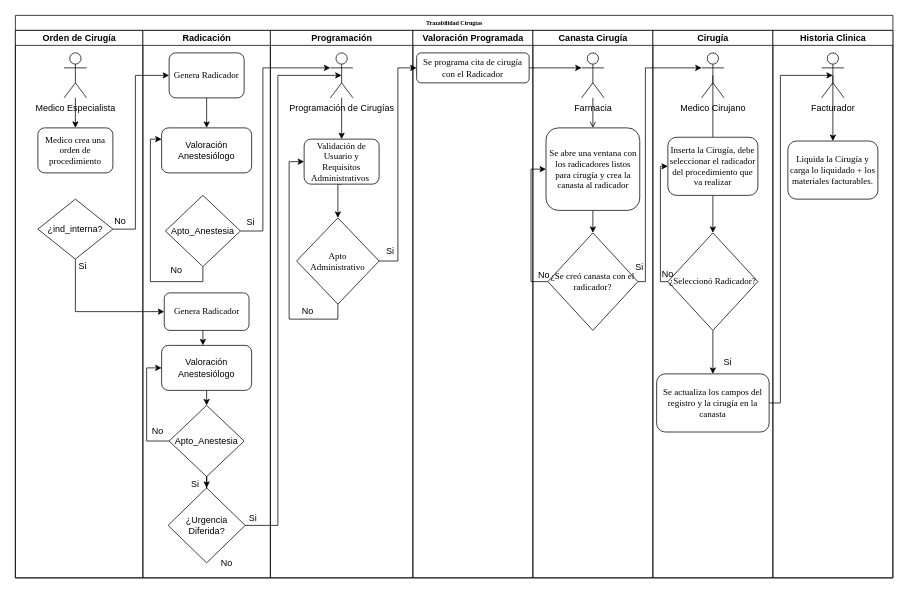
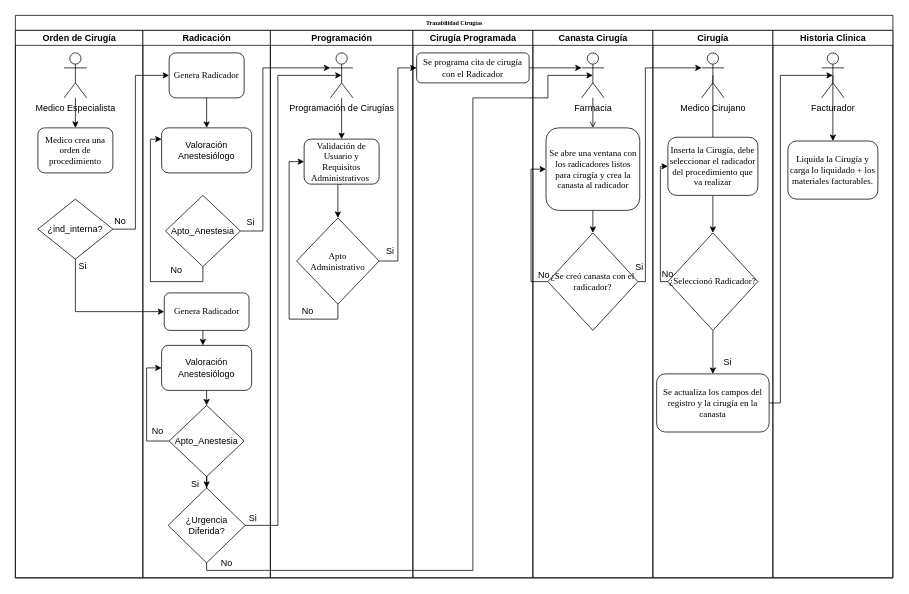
  <mxCell id="0" />
  <mxCell id="1" parent="0" />
  <mxCell id="2" value="Trazabilidad Cirugías" style="swimlane;html=1;childLayout=stackLayout;startSize=20;rounded=0;shadow=0;labelBackgroundColor=none;strokeWidth=1;fontFamily=Verdana;fontSize=8;align=center;" parent="1" vertex="1"><mxGeometry x="20" y="20" width="1170" height="750" as="geometry" /></mxCell>
  <mxCell id="3" value="Orden de Cirugía" style="swimlane;html=1;startSize=20;" parent="2" vertex="1"><mxGeometry y="20" width="170" height="730" as="geometry" /></mxCell>
  <mxCell id="4" value="No" style="text;html=1;align=center;verticalAlign=middle;whiteSpace=wrap;rounded=0;" parent="3" vertex="1"><mxGeometry x="110" y="240" width="60" height="30" as="geometry" /></mxCell>
  <mxCell id="5" value="Medico Especialista" style="shape=umlActor;verticalLabelPosition=bottom;verticalAlign=top;html=1;outlineConnect=0;" parent="3" vertex="1"><mxGeometry x="65" y="30" width="30" height="60" as="geometry" /></mxCell>
  <mxCell id="6" value="&lt;font style=&quot;font-size: 12px;&quot;&gt;Medico crea una orden de procedimiento&lt;/font&gt;" style="rounded=1;whiteSpace=wrap;html=1;shadow=0;labelBackgroundColor=none;strokeWidth=1;fontFamily=Verdana;fontSize=8;align=center;" parent="3" vertex="1"><mxGeometry x="30" y="130" width="100" height="60" as="geometry" /></mxCell>
  <mxCell id="7" value="" style="edgeStyle=orthogonalEdgeStyle;rounded=0;orthogonalLoop=1;jettySize=auto;html=1;" parent="3" source="5" target="6" edge="1"><mxGeometry relative="1" as="geometry" /></mxCell>
  <mxCell id="8" value="Si" style="text;html=1;align=center;verticalAlign=middle;whiteSpace=wrap;rounded=0;" parent="3" vertex="1"><mxGeometry x="70" y="300" width="40" height="30" as="geometry" /></mxCell>
  <mxCell id="9" value="Radicación" style="swimlane;html=1;startSize=20;" parent="2" vertex="1"><mxGeometry x="170" y="20" width="170" height="730" as="geometry" /></mxCell>
  <mxCell id="10" style="edgeStyle=orthogonalEdgeStyle;rounded=0;orthogonalLoop=1;jettySize=auto;html=1;exitX=0.5;exitY=1;exitDx=0;exitDy=0;entryX=0;entryY=0.5;entryDx=0;entryDy=0;" parent="9" source="11" target="21" edge="1"><mxGeometry relative="1" as="geometry" /></mxCell>
  <mxCell id="11" value="¿ind_interna?" style="rhombus;whiteSpace=wrap;html=1;" parent="9" vertex="1"><mxGeometry x="-140" y="225" width="100" height="80" as="geometry" /></mxCell>
  <mxCell id="12" style="edgeStyle=orthogonalEdgeStyle;rounded=0;orthogonalLoop=1;jettySize=auto;html=1;exitX=1;exitY=0.5;exitDx=0;exitDy=0;entryX=0;entryY=0.5;entryDx=0;entryDy=0;" parent="9" source="11" target="14" edge="1"><mxGeometry relative="1" as="geometry"><Array as="points"><mxPoint x="-10" y="265" /><mxPoint x="-10" y="60" /></Array></mxGeometry></mxCell>
  <mxCell id="13" style="edgeStyle=orthogonalEdgeStyle;rounded=0;orthogonalLoop=1;jettySize=auto;html=1;exitX=0.5;exitY=1;exitDx=0;exitDy=0;entryX=0.5;entryY=0;entryDx=0;entryDy=0;" parent="9" source="14" target="18" edge="1"><mxGeometry relative="1" as="geometry" /></mxCell>
  <mxCell id="14" value="&lt;font style=&quot;font-size: 12px;&quot;&gt;Genera Radicador&lt;/font&gt;" style="rounded=1;whiteSpace=wrap;html=1;shadow=0;labelBackgroundColor=none;strokeWidth=1;fontFamily=Verdana;fontSize=8;align=center;" parent="9" vertex="1"><mxGeometry x="35" y="30" width="100" height="60" as="geometry" /></mxCell>
  <mxCell id="15" style="edgeStyle=orthogonalEdgeStyle;rounded=0;orthogonalLoop=1;jettySize=auto;html=1;exitX=0.5;exitY=1;exitDx=0;exitDy=0;entryX=0;entryY=0.25;entryDx=0;entryDy=0;" parent="9" source="16" target="18" edge="1"><mxGeometry relative="1" as="geometry"><Array as="points"><mxPoint x="80" y="335" /><mxPoint x="10" y="335" /><mxPoint x="10" y="145" /></Array></mxGeometry></mxCell>
  <mxCell id="16" value="Apto_Anestesia" style="rhombus;whiteSpace=wrap;html=1;" parent="9" vertex="1"><mxGeometry x="30" y="220" width="100" height="95" as="geometry" /></mxCell>
  <mxCell id="17" value="Si" style="text;html=1;align=center;verticalAlign=middle;whiteSpace=wrap;rounded=0;" parent="9" vertex="1"><mxGeometry x="124" y="241" width="40" height="30" as="geometry" /></mxCell>
  <mxCell id="18" value="Valoración Anestesiólogo" style="rounded=1;whiteSpace=wrap;html=1;" parent="9" vertex="1"><mxGeometry x="25" y="130" width="120" height="60" as="geometry" /></mxCell>
  <mxCell id="19" value="No" style="text;html=1;align=center;verticalAlign=middle;whiteSpace=wrap;rounded=0;" parent="9" vertex="1"><mxGeometry x="25" y="305" width="40" height="30" as="geometry" /></mxCell>
  <mxCell id="20" style="edgeStyle=orthogonalEdgeStyle;rounded=0;orthogonalLoop=1;jettySize=auto;html=1;exitX=0.5;exitY=1;exitDx=0;exitDy=0;" parent="9" source="21" target="23" edge="1"><mxGeometry relative="1" as="geometry"><Array as="points"><mxPoint x="80" y="390" /></Array></mxGeometry></mxCell>
  <mxCell id="21" value="&lt;font style=&quot;font-size: 12px;&quot;&gt;Genera Radicador&lt;/font&gt;" style="rounded=1;whiteSpace=wrap;html=1;shadow=0;labelBackgroundColor=none;strokeWidth=1;fontFamily=Verdana;fontSize=8;align=center;" parent="9" vertex="1"><mxGeometry x="28.5" y="350" width="113" height="50" as="geometry" /></mxCell>
  <mxCell id="22" style="edgeStyle=orthogonalEdgeStyle;rounded=0;orthogonalLoop=1;jettySize=auto;html=1;exitX=0.5;exitY=1;exitDx=0;exitDy=0;entryX=0.5;entryY=0;entryDx=0;entryDy=0;" parent="9" source="23" target="26" edge="1"><mxGeometry relative="1" as="geometry" /></mxCell>
  <mxCell id="23" value="Valoración Anestesiólogo" style="rounded=1;whiteSpace=wrap;html=1;" parent="9" vertex="1"><mxGeometry x="25" y="420" width="120" height="60" as="geometry" /></mxCell>
  <mxCell id="24" style="edgeStyle=orthogonalEdgeStyle;rounded=0;orthogonalLoop=1;jettySize=auto;html=1;exitX=0;exitY=0.5;exitDx=0;exitDy=0;entryX=0;entryY=0.5;entryDx=0;entryDy=0;" parent="9" source="26" target="23" edge="1"><mxGeometry relative="1" as="geometry" /></mxCell>
  <mxCell id="25" style="edgeStyle=orthogonalEdgeStyle;rounded=0;orthogonalLoop=1;jettySize=auto;html=1;exitX=0.5;exitY=1;exitDx=0;exitDy=0;" parent="9" source="26" target="28" edge="1"><mxGeometry relative="1" as="geometry" /></mxCell>
  <mxCell id="26" value="Apto_Anestesia" style="rhombus;whiteSpace=wrap;html=1;" parent="9" vertex="1"><mxGeometry x="35" y="500" width="100" height="95" as="geometry" /></mxCell>
  <mxCell id="27" value="No" style="text;html=1;align=center;verticalAlign=middle;whiteSpace=wrap;rounded=0;" parent="9" vertex="1"><mxGeometry y="520" width="40" height="30" as="geometry" /></mxCell>
  <mxCell id="28" value="¿Urgencia Diferida?" style="rhombus;whiteSpace=wrap;html=1;" parent="9" vertex="1"><mxGeometry x="33.63" y="610" width="102.75" height="100" as="geometry" /></mxCell>
  <mxCell id="29" value="Si" style="text;html=1;align=center;verticalAlign=middle;whiteSpace=wrap;rounded=0;" parent="9" vertex="1"><mxGeometry x="50.0" y="590" width="40" height="30" as="geometry" /></mxCell>
  <mxCell id="30" value="Si" style="text;html=1;align=center;verticalAlign=middle;whiteSpace=wrap;rounded=0;" parent="9" vertex="1"><mxGeometry x="127" y="636" width="40" height="30" as="geometry" /></mxCell>
  <mxCell id="31" value="No" style="text;html=1;align=center;verticalAlign=middle;whiteSpace=wrap;rounded=0;" parent="9" vertex="1"><mxGeometry x="95.38" y="701" width="33.62" height="20" as="geometry" /></mxCell>
  <mxCell id="32" value="Programación" style="swimlane;html=1;startSize=20;" parent="2" vertex="1"><mxGeometry x="340" y="20" width="190" height="730" as="geometry" /></mxCell>
  <mxCell id="33" style="edgeStyle=orthogonalEdgeStyle;rounded=0;orthogonalLoop=1;jettySize=auto;html=1;exitX=0.5;exitY=1;exitDx=0;exitDy=0;entryX=0.5;entryY=0;entryDx=0;entryDy=0;" parent="32" source="34" target="36" edge="1"><mxGeometry relative="1" as="geometry"><Array as="points"><mxPoint x="90" y="205" /></Array></mxGeometry></mxCell>
  <mxCell id="34" value="&lt;font style=&quot;font-size: 12px;&quot;&gt;Validación de Usuario y Requisitos Administrativos&amp;nbsp;&lt;/font&gt;" style="rounded=1;whiteSpace=wrap;html=1;shadow=0;labelBackgroundColor=none;strokeWidth=1;fontFamily=Verdana;fontSize=8;align=center;" parent="32" vertex="1"><mxGeometry x="45" y="145" width="100" height="60" as="geometry" /></mxCell>
  <mxCell id="35" style="edgeStyle=orthogonalEdgeStyle;rounded=0;orthogonalLoop=1;jettySize=auto;html=1;exitX=0.5;exitY=1;exitDx=0;exitDy=0;entryX=0;entryY=0.5;entryDx=0;entryDy=0;" parent="32" source="36" target="34" edge="1"><mxGeometry relative="1" as="geometry"><Array as="points"><mxPoint x="90" y="385" /><mxPoint x="25" y="385" /><mxPoint x="25" y="175" /></Array></mxGeometry></mxCell>
  <mxCell id="36" value="&lt;font style=&quot;font-size: 12px;&quot;&gt;Apto&lt;/font&gt;&lt;div&gt;&lt;font style=&quot;font-size: 12px;&quot;&gt;Administrativo&lt;/font&gt;&lt;/div&gt;" style="rhombus;whiteSpace=wrap;html=1;rounded=0;shadow=0;labelBackgroundColor=none;strokeWidth=1;fontFamily=Verdana;fontSize=8;align=center;" parent="32" vertex="1"><mxGeometry x="35" y="250" width="110" height="115" as="geometry" /></mxCell>
  <mxCell id="37" value="Si" style="text;html=1;align=center;verticalAlign=middle;whiteSpace=wrap;rounded=0;" parent="32" vertex="1"><mxGeometry x="130" y="280" width="60" height="30" as="geometry" /></mxCell>
  <mxCell id="38" style="edgeStyle=orthogonalEdgeStyle;rounded=0;orthogonalLoop=1;jettySize=auto;html=1;" parent="32" source="39" target="34" edge="1"><mxGeometry relative="1" as="geometry" /></mxCell>
  <mxCell id="39" value="Programación de Cirugías" style="shape=umlActor;verticalLabelPosition=bottom;verticalAlign=top;html=1;outlineConnect=0;" parent="32" vertex="1"><mxGeometry x="80" y="30" width="30" height="60" as="geometry" /></mxCell>
  <mxCell id="40" value="No" style="text;html=1;align=center;verticalAlign=middle;whiteSpace=wrap;rounded=0;" parent="32" vertex="1"><mxGeometry x="30" y="360" width="40" height="30" as="geometry" /></mxCell>
- <mxCell id="41" value="Valoración Programada" style="swimlane;html=1;startSize=20;" parent="2" vertex="1"><mxGeometry x="530" y="20" width="160" height="730" as="geometry" /></mxCell>
+ <mxCell id="41" value="Cirugía Programada" style="swimlane;html=1;startSize=20;" parent="2" vertex="1"><mxGeometry x="530" y="20" width="160" height="730" as="geometry" /></mxCell>
  <mxCell id="42" value="&lt;font style=&quot;font-size: 12px;&quot;&gt;Se programa cita de cirugía con el Radicador&lt;/font&gt;" style="rounded=1;whiteSpace=wrap;html=1;shadow=0;labelBackgroundColor=none;strokeWidth=1;fontFamily=Verdana;fontSize=8;align=center;" parent="41" vertex="1"><mxGeometry x="5" y="30" width="150" height="40" as="geometry" /></mxCell>
  <mxCell id="43" style="edgeStyle=orthogonalEdgeStyle;rounded=0;orthogonalLoop=1;jettySize=auto;html=1;exitX=1;exitY=0.5;exitDx=0;exitDy=0;entryX=0;entryY=0.5;entryDx=0;entryDy=0;" parent="2" source="36" target="42" edge="1"><mxGeometry relative="1" as="geometry" /></mxCell>
  <mxCell id="44" value="Canasta Cirugía" style="swimlane;html=1;startSize=20;" parent="2" vertex="1"><mxGeometry x="690" y="20" width="160" height="730" as="geometry" /></mxCell>
  <mxCell id="45" style="edgeStyle=orthogonalEdgeStyle;rounded=0;orthogonalLoop=1;jettySize=auto;html=1;endArrow=open;" parent="44" source="46" target="48" edge="1"><mxGeometry relative="1" as="geometry" /></mxCell>
  <mxCell id="46" value="Farmacia" style="shape=umlActor;verticalLabelPosition=bottom;verticalAlign=top;html=1;outlineConnect=0;" parent="44" vertex="1"><mxGeometry x="65" y="30" width="30" height="60" as="geometry" /></mxCell>
  <mxCell id="47" style="edgeStyle=orthogonalEdgeStyle;rounded=0;orthogonalLoop=1;jettySize=auto;html=1;exitX=0.5;exitY=1;exitDx=0;exitDy=0;entryX=0.5;entryY=0;entryDx=0;entryDy=0;" parent="44" source="48" target="50" edge="1"><mxGeometry relative="1" as="geometry" /></mxCell>
  <mxCell id="48" value="&lt;span style=&quot;font-size: 12px;&quot;&gt;Se abre una ventana con los radicadores listos para cirugía y crea la canasta al radicador&lt;/span&gt;" style="rounded=1;whiteSpace=wrap;html=1;shadow=0;labelBackgroundColor=none;strokeWidth=1;fontFamily=Verdana;fontSize=8;align=center;" parent="44" vertex="1"><mxGeometry x="17.5" y="130" width="125" height="110" as="geometry" /></mxCell>
  <mxCell id="49" style="edgeStyle=orthogonalEdgeStyle;rounded=0;orthogonalLoop=1;jettySize=auto;html=1;exitX=0;exitY=0.5;exitDx=0;exitDy=0;entryX=0;entryY=0.5;entryDx=0;entryDy=0;" parent="44" source="50" target="48" edge="1"><mxGeometry relative="1" as="geometry" /></mxCell>
  <mxCell id="50" value="&lt;span style=&quot;font-size: 12px;&quot;&gt;¿Se creó canasta con el radicador?&lt;/span&gt;" style="rhombus;whiteSpace=wrap;html=1;rounded=0;shadow=0;labelBackgroundColor=none;strokeWidth=1;fontFamily=Verdana;fontSize=8;align=center;" parent="44" vertex="1"><mxGeometry x="20" y="270" width="120" height="130" as="geometry" /></mxCell>
  <mxCell id="51" value="No" style="text;html=1;align=center;verticalAlign=middle;whiteSpace=wrap;rounded=0;" parent="44" vertex="1"><mxGeometry y="317" width="30" height="20" as="geometry" /></mxCell>
  <mxCell id="52" value="Cirugía" style="swimlane;html=1;startSize=20;" parent="2" vertex="1"><mxGeometry x="850" y="20" width="160" height="730" as="geometry" /></mxCell>
  <mxCell id="53" style="edgeStyle=orthogonalEdgeStyle;rounded=0;orthogonalLoop=1;jettySize=auto;html=1;exitX=0.5;exitY=0.5;exitDx=0;exitDy=0;exitPerimeter=0;entryX=0.5;entryY=0;entryDx=0;entryDy=0;endArrow=none;" parent="52" source="54" target="56" edge="1"><mxGeometry relative="1" as="geometry" /></mxCell>
  <mxCell id="54" value="Medico Cirujano" style="shape=umlActor;verticalLabelPosition=bottom;verticalAlign=top;html=1;outlineConnect=0;" parent="52" vertex="1"><mxGeometry x="65" y="30" width="30" height="60" as="geometry" /></mxCell>
  <mxCell id="55" style="edgeStyle=orthogonalEdgeStyle;rounded=0;orthogonalLoop=1;jettySize=auto;html=1;exitX=0.5;exitY=1;exitDx=0;exitDy=0;" parent="52" source="56" target="59" edge="1"><mxGeometry relative="1" as="geometry" /></mxCell>
  <mxCell id="56" value="&lt;span style=&quot;font-size: 12px;&quot;&gt;Inserta la Cirugía, debe seleccionar el radicador del procedimiento que va realizar&lt;/span&gt;" style="rounded=1;whiteSpace=wrap;html=1;shadow=0;labelBackgroundColor=none;strokeWidth=1;fontFamily=Verdana;fontSize=8;align=center;" parent="52" vertex="1"><mxGeometry x="20" y="142.5" width="120" height="77.5" as="geometry" /></mxCell>
  <mxCell id="57" style="edgeStyle=orthogonalEdgeStyle;rounded=0;orthogonalLoop=1;jettySize=auto;html=1;exitX=0;exitY=0.5;exitDx=0;exitDy=0;entryX=0;entryY=0.5;entryDx=0;entryDy=0;" parent="52" source="59" target="56" edge="1"><mxGeometry relative="1" as="geometry"><Array as="points"><mxPoint x="10" y="335" /><mxPoint x="10" y="181" /></Array></mxGeometry></mxCell>
  <mxCell id="58" style="edgeStyle=orthogonalEdgeStyle;rounded=0;orthogonalLoop=1;jettySize=auto;html=1;exitX=0.5;exitY=1;exitDx=0;exitDy=0;entryX=0.5;entryY=0;entryDx=0;entryDy=0;" parent="52" source="59" target="60" edge="1"><mxGeometry relative="1" as="geometry" /></mxCell>
  <mxCell id="59" value="&lt;span style=&quot;font-size: 12px;&quot;&gt;¿Seleccionó Radicador?&lt;/span&gt;" style="rhombus;whiteSpace=wrap;html=1;rounded=0;shadow=0;labelBackgroundColor=none;strokeWidth=1;fontFamily=Verdana;fontSize=8;align=center;" parent="52" vertex="1"><mxGeometry x="20" y="270" width="120" height="130" as="geometry" /></mxCell>
  <mxCell id="60" value="&lt;span style=&quot;font-size: 12px;&quot;&gt;Se actualiza los campos del registro y la cirugía en la canasta&lt;/span&gt;" style="rounded=1;whiteSpace=wrap;html=1;shadow=0;labelBackgroundColor=none;strokeWidth=1;fontFamily=Verdana;fontSize=8;align=center;" parent="52" vertex="1"><mxGeometry x="5" y="458" width="150" height="77.5" as="geometry" /></mxCell>
  <mxCell id="61" value="No" style="text;html=1;align=center;verticalAlign=middle;whiteSpace=wrap;rounded=0;" parent="52" vertex="1"><mxGeometry y="310" width="40" height="30" as="geometry" /></mxCell>
  <mxCell id="62" value="Si" style="text;html=1;align=center;verticalAlign=middle;whiteSpace=wrap;rounded=0;" parent="52" vertex="1"><mxGeometry x="70" y="428" width="60" height="30" as="geometry" /></mxCell>
  <mxCell id="63" value="Historia Clinica" style="swimlane;html=1;startSize=20;" parent="2" vertex="1"><mxGeometry x="1010" y="20" width="160" height="730" as="geometry" /></mxCell>
  <mxCell id="64" style="edgeStyle=orthogonalEdgeStyle;rounded=0;orthogonalLoop=1;jettySize=auto;html=1;exitX=0.5;exitY=0.5;exitDx=0;exitDy=0;exitPerimeter=0;" parent="63" source="65" target="66" edge="1"><mxGeometry relative="1" as="geometry" /></mxCell>
  <mxCell id="65" value="Facturador" style="shape=umlActor;verticalLabelPosition=bottom;verticalAlign=top;html=1;outlineConnect=0;" parent="63" vertex="1"><mxGeometry x="65" y="30" width="30" height="60" as="geometry" /></mxCell>
  <mxCell id="66" value="&lt;span style=&quot;font-size: 12px;&quot;&gt;Liquida la Cirugía y carga lo liquidado + los materiales facturables.&lt;/span&gt;" style="rounded=1;whiteSpace=wrap;html=1;shadow=0;labelBackgroundColor=none;strokeWidth=1;fontFamily=Verdana;fontSize=8;align=center;" parent="63" vertex="1"><mxGeometry x="20" y="147.5" width="120" height="77.5" as="geometry" /></mxCell>
  <mxCell id="67" style="edgeStyle=orthogonalEdgeStyle;rounded=0;orthogonalLoop=1;jettySize=auto;html=1;exitX=1;exitY=0.5;exitDx=0;exitDy=0;entryX=0;entryY=0.333;entryDx=0;entryDy=0;entryPerimeter=0;" parent="2" source="16" target="39" edge="1"><mxGeometry relative="1" as="geometry"><Array as="points"><mxPoint x="330" y="288" /><mxPoint x="330" y="70" /></Array></mxGeometry></mxCell>
  <mxCell id="68" style="edgeStyle=orthogonalEdgeStyle;rounded=0;orthogonalLoop=1;jettySize=auto;html=1;exitX=1;exitY=0.5;exitDx=0;exitDy=0;entryX=0.5;entryY=0.5;entryDx=0;entryDy=0;entryPerimeter=0;" parent="2" source="28" target="39" edge="1"><mxGeometry relative="1" as="geometry"><Array as="points"><mxPoint x="350" y="680" /><mxPoint x="350" y="80" /></Array></mxGeometry></mxCell>
+ <mxCell id="69" style="edgeStyle=orthogonalEdgeStyle;rounded=0;orthogonalLoop=1;jettySize=auto;html=1;exitX=0.5;exitY=1;exitDx=0;exitDy=0;entryX=0.5;entryY=0.5;entryDx=0;entryDy=0;entryPerimeter=0;" parent="2" source="28" target="46" edge="1"><mxGeometry relative="1" as="geometry"><Array as="points"><mxPoint x="255" y="740" /><mxPoint x="610" y="740" /><mxPoint x="610" y="110" /><mxPoint x="710" y="110" /><mxPoint x="710" y="80" /></Array></mxGeometry></mxCell>
  <mxCell id="70" style="edgeStyle=orthogonalEdgeStyle;rounded=0;orthogonalLoop=1;jettySize=auto;html=1;exitX=1;exitY=0.5;exitDx=0;exitDy=0;entryX=0;entryY=0.333;entryDx=0;entryDy=0;entryPerimeter=0;" parent="2" source="42" target="46" edge="1"><mxGeometry relative="1" as="geometry" /></mxCell>
  <mxCell id="71" style="edgeStyle=orthogonalEdgeStyle;rounded=0;orthogonalLoop=1;jettySize=auto;html=1;exitX=1;exitY=0.5;exitDx=0;exitDy=0;entryX=0;entryY=0.333;entryDx=0;entryDy=0;entryPerimeter=0;" parent="2" source="50" target="54" edge="1"><mxGeometry relative="1" as="geometry"><Array as="points"><mxPoint x="840" y="355" /><mxPoint x="840" y="70" /></Array></mxGeometry></mxCell>
  <mxCell id="72" style="edgeStyle=orthogonalEdgeStyle;rounded=0;orthogonalLoop=1;jettySize=auto;html=1;exitX=1;exitY=0.5;exitDx=0;exitDy=0;entryX=0.5;entryY=0.5;entryDx=0;entryDy=0;entryPerimeter=0;" edge="1" parent="2" source="60" target="65"><mxGeometry relative="1" as="geometry"><Array as="points"><mxPoint x="1020" y="517" /><mxPoint x="1020" y="80" /></Array></mxGeometry></mxCell>
  <mxCell id="73" value="Si" style="text;html=1;align=center;verticalAlign=middle;whiteSpace=wrap;rounded=0;" parent="1" vertex="1"><mxGeometry x="835" y="350" width="35" height="12" as="geometry" /></mxCell>
